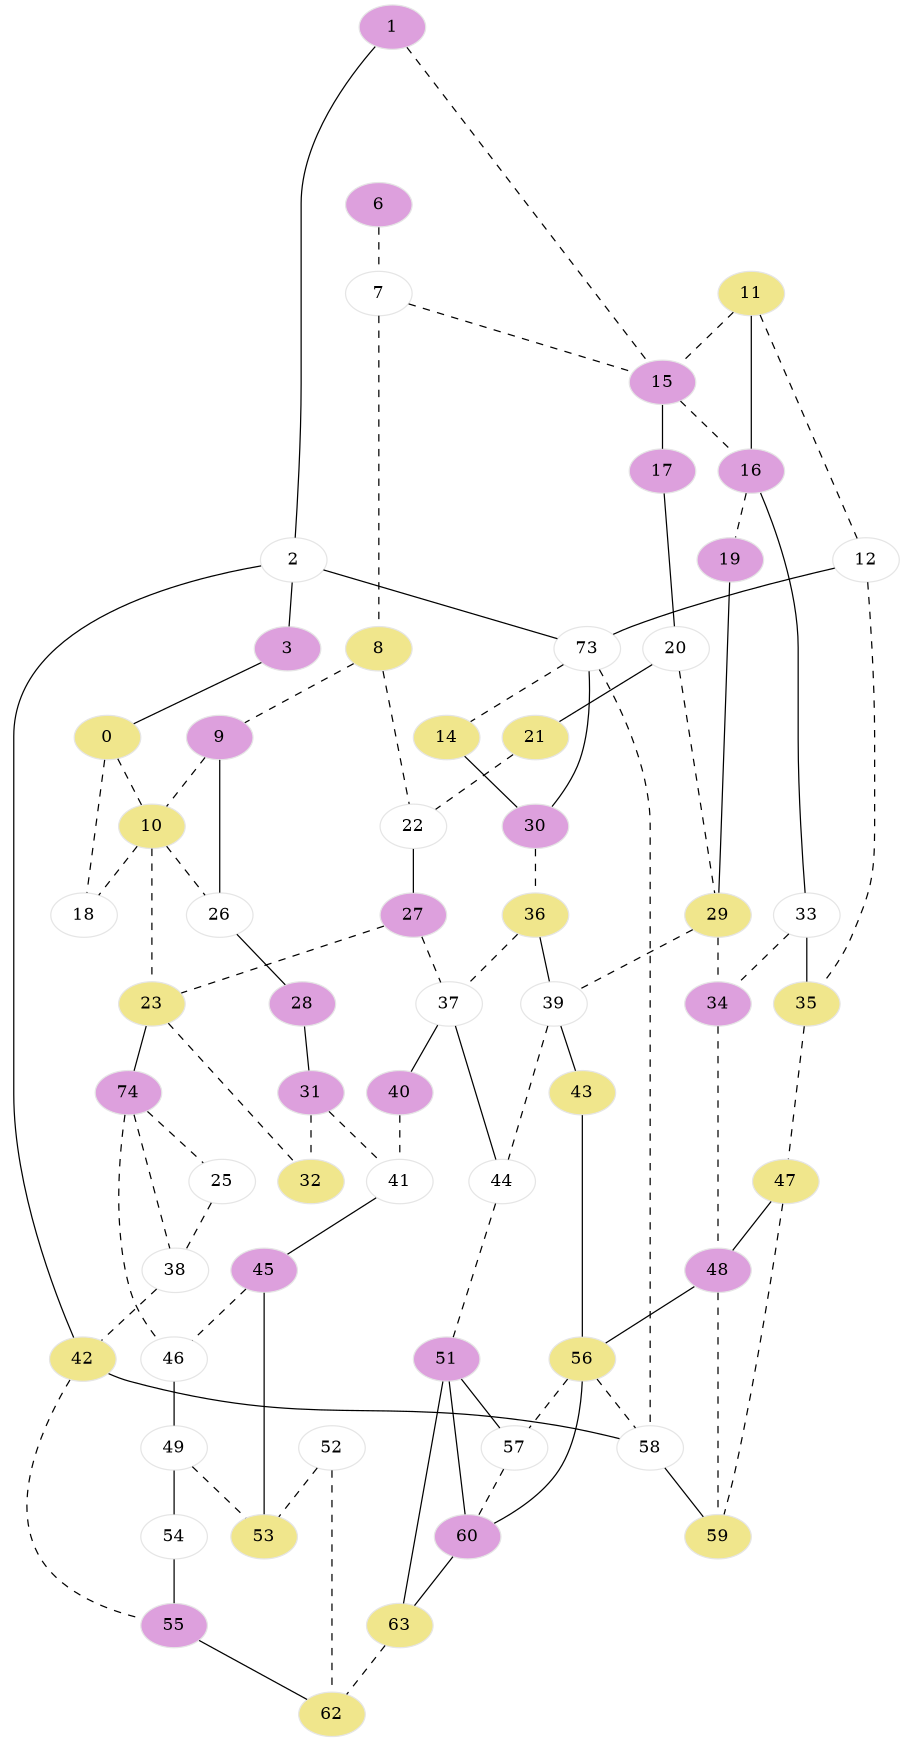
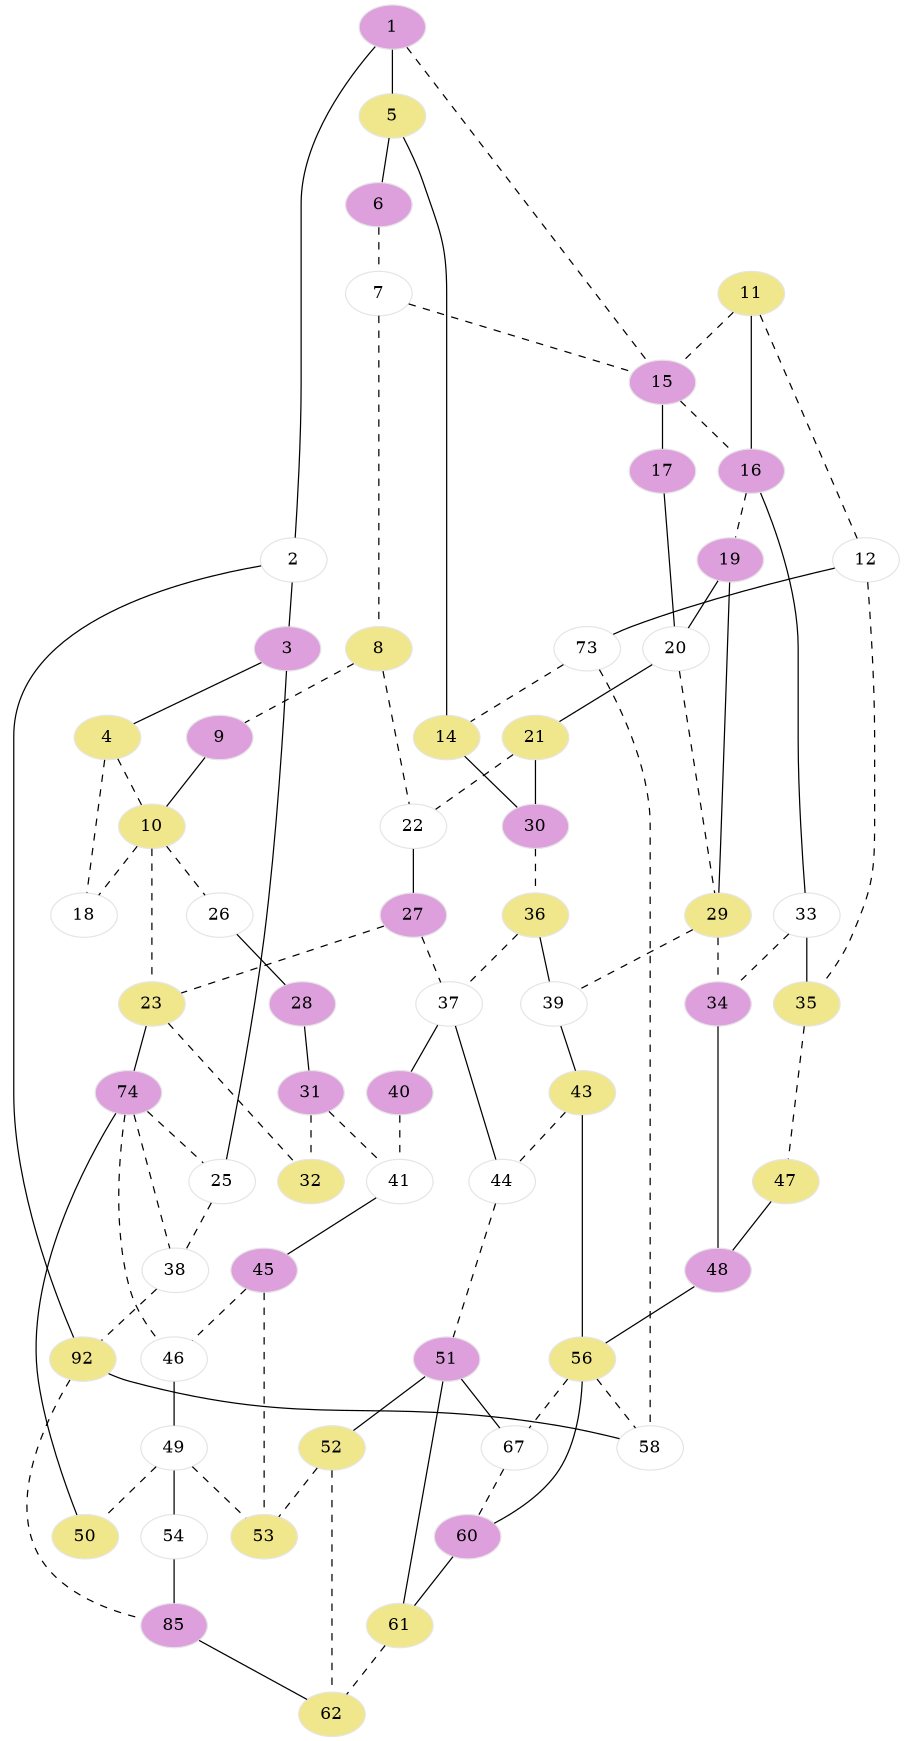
  graph {
    node [color=gray90 fillcolor=white style=filled]
    edge [style=dashed weight=1.0]
    1 [fillcolor=plum]
    2
+   5 [fillcolor=khaki]
    15 [fillcolor=plum]
    3 [fillcolor=plum]
    n6 [label=73]
-   42 [fillcolor=khaki]
+   42 [fillcolor=khaki label=92]
    6 [fillcolor=plum]
    14 [fillcolor=khaki]
-   4 [fillcolor=khaki label=0]
+   4 [fillcolor=khaki]
    25
    58
-   55 [fillcolor=plum]
+   55 [fillcolor=plum label=85]
    10 [fillcolor=khaki]
    18
    38
    26
    23 [fillcolor=khaki]
    7
    30 [fillcolor=plum]
    8 [fillcolor=khaki]
    16 [fillcolor=plum]
    17 [fillcolor=plum]
    9 [fillcolor=plum]
    22
    27 [fillcolor=plum]
    28 [fillcolor=plum]
    n28 [fillcolor=plum label=74]
    32 [fillcolor=khaki]
    11 [fillcolor=khaki]
    12
    35 [fillcolor=khaki]
    19 [fillcolor=plum]
    33
    47 [fillcolor=khaki]
-   59 [fillcolor=khaki]
    20
    29 [fillcolor=khaki]
    34 [fillcolor=plum]
    21 [fillcolor=khaki]
    39
    36 [fillcolor=khaki]
    37
    46
+   50 [fillcolor=khaki]
    49
    31 [fillcolor=plum]
    40 [fillcolor=plum]
    44
    41
    48 [fillcolor=plum]
    43 [fillcolor=khaki]
    45 [fillcolor=plum]
    56 [fillcolor=khaki]
    51 [fillcolor=plum]
    53 [fillcolor=khaki]
    62 [fillcolor=khaki]
-   52
-   57
-   61 [fillcolor=khaki label=63]
+   52 [fillcolor=khaki]
+   57 [label=67]
+   61 [fillcolor=khaki]
    54
    60 [fillcolor=plum]
    1 -- 2 [style=solid]
+   1 -- 5 [style=solid]
    1 -- 15
    2 -- 3 [style=solid]
-   2 -- n6 [style=solid]
    2 -- 42 [style=solid]
+   5 -- 6 [style=solid]
+   5 -- 14 [style=solid]
    15 -- 16
    15 -- 17 [style=solid weight=2.0]
    3 -- 4 [style=solid]
+   3 -- 25 [style=solid]
    n6 -- 14
    n6 -- 58
    42 -- 58 [style=solid]
    42 -- 55
    6 -- 7
    14 -- 30 [style=solid]
    4 -- 10
    4 -- 18 [weight=2.0]
    25 -- 38
-   58 -- 59 [style=solid]
    55 -- 62 [style=solid]
    10 -- 18
    10 -- 26
    10 -- 23 [weight=2.0]
    38 -- 42
    26 -- 28 [style=solid]
    23 -- n28 [style=solid weight=2.0]
    23 -- 32 [weight=2.0]
    7 -- 15
    7 -- 8
    30 -- 36
    8 -- 9
    8 -- 22
    16 -- 19
    16 -- 33 [style=solid]
    17 -- 20 [style=solid weight=2.0]
-   9 -- 10
-   9 -- 26 [style=solid]
+   9 -- 10 [style=solid]
    22 -- 27 [style=solid]
    27 -- 23
    27 -- 37
    28 -- 31 [style=solid]
    n28 -- 25
    n28 -- 38
    n28 -- 46
+   n28 -- 50 [style=solid]
    11 -- 15
    11 -- 16 [style=solid]
    11 -- 12
    12 -- n6 [style=solid]
    12 -- 35
    35 -- 47
+   19 -- 20 [style=solid weight=2.0]
    19 -- 29 [style=solid]
    33 -- 35 [style=solid]
    33 -- 34
-   47 -- 59
    47 -- 48 [style=solid]
    20 -- 29
    20 -- 21 [style=solid]
    29 -- 34 [weight=2.0]
    29 -- 39
-   34 -- 48 [weight=2.0]
-   n6 -- 30 [style=solid]
+   34 -- 48 [style=solid weight=2.0]
+   21 -- 30 [style=solid]
    21 -- 22
    39 -- 43 [style=solid]
    36 -- 39 [style=solid]
    36 -- 37
    37 -- 40 [style=solid]
    37 -- 44 [style=solid]
    46 -- 49 [style=solid]
+   49 -- 50 [weight=2.0]
    49 -- 53
    49 -- 54 [style=solid weight=2.0]
    31 -- 32
    31 -- 41
    40 -- 41
    44 -- 51
    41 -- 45 [style=solid]
-   48 -- 59
    48 -- 56 [style=solid weight=2.0]
-   39 -- 44
+   43 -- 44
    43 -- 56 [style=solid]
    45 -- 46
-   45 -- 53 [style=solid]
+   45 -- 53
    56 -- 58
    56 -- 57
    56 -- 60 [style=solid]
-   51 -- 60 [style=solid weight=2.0]
+   51 -- 52 [style=solid weight=2.0]
    51 -- 57 [style=solid]
    51 -- 61 [style=solid]
    52 -- 53
    52 -- 62
    57 -- 60
    61 -- 62
    54 -- 55 [style=solid]
    60 -- 61 [style=solid]
  }
